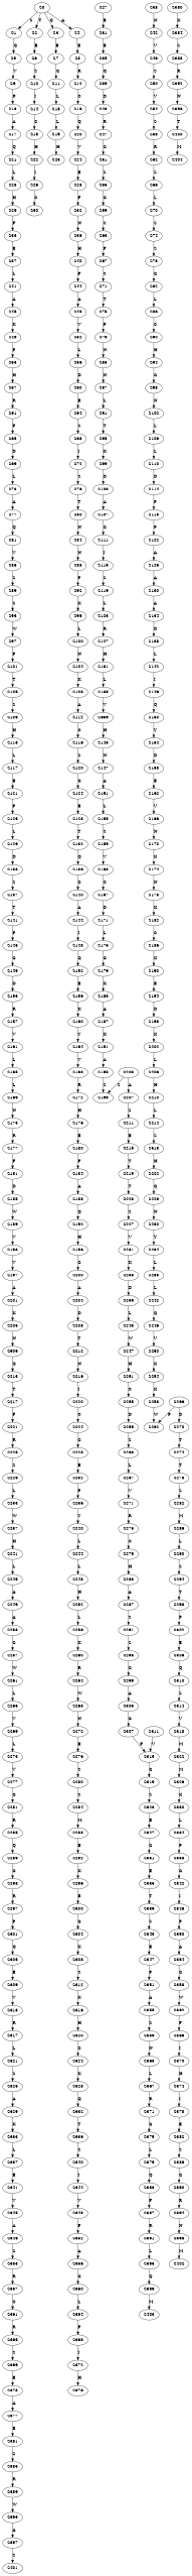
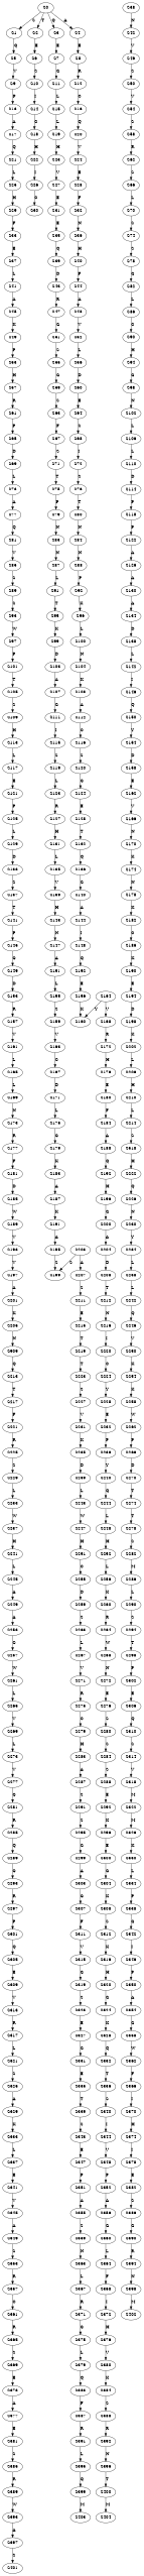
  strict digraph {
    S0
    S1
    S2
    S3
    S4
    S5
    S6
    S7
    S8
    S9
    S10
    S11
    S12
    S13
    S14
    S15
    S16
    S17
    S18
    S19
    S20
    S21
    S22
    S23
    S24
    S25
    S26
    S27
    S28
    S29
    S30
    S31
    S32
    S33
    S35
    S36
    S37
    S39
    S40
    S41
    S38
    S42
    S43
    S44
    S45
    S46
    S47
    S48
    S49
    S50
    S51
    S52
    S53
    S54
    S55
    S56
    S57
    S58
    S59
    S60
    S61
    S62
    S63
    S64
    S65
    S66
    S67
    S68
    S69
    S70
    S71
    S72
    S73
    S74
    S75
    S76
    S77
    S78
    S79
    S80
    S81
    S82
    S83
    S84
    S85
    S86
    S87
    S88
    S89
    S90
    S91
    S92
    S93
    S94
    S95
    S96
    S97
    S98
    S99
    S100
    S101
    S102
    S103
    S104
    S105
    S106
    S107
    S108
    S109
    S110
    S111
    S112
    S113
    S114
    S115
    S116
    S117
    S118
    S119
    S120
    S121
    S122
    S123
    S124
    S125
    S126
    S127
    S128
    S129
    S130
    S131
    S132
    S133
    S134
    S135
    S136
    S137
    S138
-   S139 [label=S639]
+   S139
    S140
    S141
    S142
    S143
    S144
    S145
    S146
    S147
    S148
    S149
    S150
    S151
    S152
    S153
    S154
    S155
    S156
    S157
    S158
    S159
    S160
    S161
    S162
    S163
    S164
    S165
    S166
    S167
    S168
    S169
    S170
    S171
    S172
    S173
    S174
    S175
    S176
    S177
    S178
    S179
    S180
    S181
    S182
    S183
    S184
    S185
    S186
    S187
    S188
    S189
    S190
    S191
    S192
    S193
    S194
    S195
    S196
    S197
    S198
    S199
    S200
    S201
    S202
    S204
    S205
    S206
    S203
    S207
    S208
    n209 [label=S909]
    S210
    S211
    S212
    S213
    S214
    S215
    S216
    S217
    n218 [label=S518]
    S219
    S220
    S221
    S222
    S223
    S224
    S225
    S226
    S227
    S228
    S229
    S230
    S231
    S232
    S233
    S234
    S235
    S236
    S237
    S238
    S239
    S240
    S241
    S242
    S243
    S244
    S245
    S246
    S247
    S248
    S249
    S250
    S251
    S252
    S253
    S254
    S255
    S256
    S257
    S258
    S259
    S260
    S261
    S262
    S263
    S264
    S265
    S266
    S267
    S268
    S269
    S270
    S271
    S272
    S273
    S274
    S275
    S276
    S277
    S278
    S279
    S280
    S281
    S282
    S283
    S284
    S285
    S286
    S287
    S288
    S289
    S290
    S291
    S292
    S293
    S294
    S295
    S296
    S297
    S298
    S299
    S300
    S301
    S302
    S303
    S304
    S305
    S306
    S307
    S308
    S309
    S310
    S311
    S312
    S313
    S314
    S315
    S316
    S317
    S318
    S319
    S320
    S321
    S322
    S323
    S324
    S325
    S326
    S327
    S328
    S329
    S330
    S331
    S332
    S333
    S334
    S335
    S336
    S337
    S338
    S339
    S340
    S341
    S342
    S343
    S344
    S345
    S346
    S347
    S348
    S349
    S350
    S351
    S352
    S353
    S354
    S355
    S356
    S357
    S358
    S359
    S360
    S361
    S362
    S363
    S364
    S365
    S366
    S367
    S368
    S369
    S370
    S371
    S372
    S373
    S374
    S375
    S376
    S377
    S378
    S379
    S380
    S381
    S382
    S383
    S384
    S385
    S386
    S387
    S388
    S389
    S390
    S391
    S392
    S393
    S394
    S395
    S396
    S397
    S398
    S399
    S400
    S401
    S402
    S403
    S404
    S0 -> S1 [label=S]
    S0 -> S2 [label=T]
    S0 -> S3 [label=Q]
    S0 -> S4 [label=A]
    S1 -> S5 [label=Q]
    S2 -> S6 [label=E]
    S3 -> S7 [label=E]
    S4 -> S8 [label=E]
    S5 -> S9 [label=V]
    S6 -> S10 [label=S]
    S7 -> S11 [label=G]
    S8 -> S12 [label=R]
    S9 -> S13 [label=P]
    S10 -> S14 [label=I]
    S11 -> S15 [label=L]
    S12 -> S16 [label=C]
    S13 -> S17 [label=A]
    S14 -> S18 [label=C]
    S15 -> S19 [label=L]
    S16 -> S20 [label=Q]
    S17 -> S21 [label=Q]
    S18 -> S22 [label=H]
    S19 -> S23 [label=H]
    S20 -> S24 [label=V]
    S21 -> S25 [label=L]
    S22 -> S26 [label=I]
+   S23 -> S27 [label=V]
    S24 -> S28 [label=E]
    S25 -> S29 [label=H]
    S26 -> S30 [label=C]
    S27 -> S31 [label=E]
    S28 -> S32 [label=F]
    S29 -> S33 [label=F]
    S31 -> S35 [label=E]
    S32 -> S36 [label=N]
    S33 -> S37 [label=E]
    S35 -> S39 [label=Q]
    S36 -> S40 [label=H]
    S37 -> S41 [label=L]
    S39 -> S43 [label=D]
    S40 -> S44 [label=F]
    S41 -> S45 [label=A]
    S38 -> S42 [label=N]
    S42 -> S46 [label=V]
    S43 -> S47 [label=R]
    S44 -> S48 [label=A]
    S45 -> S49 [label=K]
    S46 -> S50 [label=S]
    S47 -> S51 [label=G]
    S48 -> S52 [label=V]
    S49 -> S53 [label=P]
    S50 -> S54 [label=V]
    S51 -> S55 [label=S]
    S52 -> S56 [label=L]
    S53 -> S57 [label=H]
    S54 -> S58 [label=S]
    S55 -> S59 [label=G]
    S56 -> S60 [label=D]
    S57 -> S61 [label=R]
    S58 -> S62 [label=R]
    S59 -> S63 [label=S]
    S60 -> S64 [label=E]
    S61 -> S65 [label=P]
    S62 -> S66 [label=S]
    S63 -> S67 [label=F]
    S64 -> S68 [label=S]
    S65 -> S69 [label=D]
    S66 -> S70 [label=L]
    S67 -> S71 [label=S]
    S68 -> S72 [label=I]
    S69 -> S73 [label=L]
    S70 -> S74 [label=S]
    S71 -> S75 [label=T]
    S72 -> S76 [label=S]
    S73 -> S77 [label=A]
    S74 -> S78 [label=S]
    S75 -> S79 [label=P]
    S76 -> S80 [label=T]
    S77 -> S81 [label=Q]
    S78 -> S82 [label=G]
    S79 -> S83 [label=N]
    S80 -> S84 [label=N]
    S81 -> S85 [label=V]
    S82 -> S86 [label=L]
    S83 -> S87 [label=N]
    S84 -> S88 [label=N]
    S85 -> S89 [label=S]
    S86 -> S90 [label=C]
    S87 -> S91 [label=L]
    S88 -> S92 [label=P]
    S89 -> S93 [label=S]
    S90 -> S94 [label=H]
    S91 -> S95 [label=T]
    S92 -> S96 [label=K]
    S93 -> S97 [label=W]
    S94 -> S98 [label=G]
    S95 -> S99 [label=K]
    S96 -> S100 [label=L]
    S97 -> S101 [label=P]
    S98 -> S102 [label=N]
    S99 -> S103 [label=D]
    S100 -> S104 [label=N]
    S101 -> S105 [label=T]
    S102 -> S106 [label=L]
    S103 -> S107 [label=A]
    S104 -> S108 [label=K]
    S105 -> S109 [label=S]
    S106 -> S110 [label=L]
    S107 -> S111 [label=G]
    S108 -> S112 [label=A]
    S109 -> S113 [label=H]
    S110 -> S114 [label=D]
    S111 -> S115 [label=I]
    S112 -> S116 [label=C]
    S113 -> S117 [label=L]
    S114 -> S118 [label=P]
    S115 -> S119 [label=S]
    S116 -> S120 [label=S]
    S117 -> S121 [label=E]
    S118 -> S122 [label=P]
    S119 -> S123 [label=L]
    S120 -> S124 [label=G]
    S121 -> S125 [label=P]
    S122 -> S126 [label=A]
    S123 -> S127 [label=R]
    S124 -> S128 [label=E]
    S125 -> S129 [label=L]
    S126 -> S130 [label=A]
    S127 -> S131 [label=H]
    S128 -> S132 [label=T]
    S129 -> S133 [label=D]
    S130 -> S134 [label=A]
    S131 -> S135 [label=L]
    S132 -> S136 [label=Q]
    S133 -> S137 [label=S]
    S134 -> S138 [label=D]
    S135 -> S139 [label=V]
    S136 -> S140 [label=G]
    S137 -> S141 [label=T]
    S138 -> S142 [label=L]
    S139 -> S143 [label=H]
    S140 -> S144 [label=A]
    S141 -> S145 [label=P]
    S142 -> S146 [label=I]
    S143 -> S147 [label=N]
    S144 -> S148 [label=I]
    S145 -> S149 [label=G]
    S146 -> S150 [label=Q]
    S147 -> S151 [label=A]
    S148 -> S152 [label=Q]
    S149 -> S153 [label=D]
    S150 -> S154 [label=Y]
    S151 -> S155 [label=L]
    S152 -> S156 [label=E]
    S153 -> S157 [label=R]
    S154 -> S158 [label=D]
    S155 -> S159 [label=S]
    S156 -> S160 [label=K]
    S157 -> S161 [label=V]
    S158 -> S162 [label=E]
    S159 -> S163 [label=V]
-   S160 -> S164 [label=Y]
+   S164 -> S160 [label=Y]
    S161 -> S165 [label=L]
    S162 -> S166 [label=V]
    S163 -> S167 [label=C]
    S164 -> S168 [label=V]
    S165 -> S169 [label=L]
    S166 -> S170 [label=N]
    S167 -> S171 [label=D]
    S168 -> S172 [label=R]
    S169 -> S173 [label=N]
    S170 -> S174 [label=K]
    S171 -> S175 [label=L]
    S172 -> S176 [label=H]
    S173 -> S177 [label=R]
    S174 -> S178 [label=N]
    S175 -> S179 [label=G]
    S176 -> S180 [label=E]
    S177 -> S181 [label=F]
    S178 -> S182 [label=K]
    S179 -> S183 [label=K]
    S180 -> S184 [label=F]
    S181 -> S185 [label=D]
    S182 -> S186 [label=C]
    S183 -> S187 [label=A]
    S184 -> S188 [label=A]
    S185 -> S189 [label=W]
    S186 -> S190 [label=K]
    S187 -> S191 [label=K]
    S188 -> S192 [label=Q]
    S189 -> S193 [label=V]
    S190 -> S194 [label=E]
    S191 -> S195 [label=A]
    S192 -> S196 [label=H]
    S193 -> S197 [label=V]
    S194 -> S198 [label=D]
    S195 -> S199 [label=S]
    S196 -> S200 [label=G]
    S197 -> S201 [label=A]
    S198 -> S202 [label=K]
    S200 -> S204 [label=A]
    S201 -> S205 [label=K]
    S202 -> S206 [label=L]
    S204 -> S208 [label=D]
    S205 -> n209 [label=N]
    S206 -> S210 [label=H]
    S203 -> S199 [label=S]
    S203 -> S207 [label=A]
    S207 -> S211 [label=S]
    S208 -> S212 [label=T]
    n209 -> S213 [label=Q]
    S210 -> S214 [label=L]
    S211 -> S215 [label=E]
    S212 -> S216 [label=N]
    S213 -> S217 [label=T]
    S214 -> n218 [label=S]
    S215 -> S219 [label=T]
    S216 -> S220 [label=I]
    S217 -> S221 [label=F]
    n218 -> S222 [label=H]
    S219 -> S223 [label=T]
    S220 -> S224 [label=C]
    S221 -> S225 [label=R]
    S222 -> S226 [label=Q]
    S223 -> S227 [label=S]
-   S224 -> S228 [label=G]
+   S224 -> S228 [label=Y]
    S225 -> S229 [label=S]
    S226 -> S230 [label=N]
    S227 -> S231 [label=V]
    S228 -> S232 [label=E]
    S229 -> S233 [label=L]
    S230 -> S234 [label=Y]
    S231 -> S235 [label=K]
    S232 -> S236 [label=P]
    S233 -> S237 [label=W]
    S234 -> S238 [label=L]
    S235 -> S239 [label=D]
    S236 -> S240 [label=Y]
    S237 -> S241 [label=H]
    S238 -> S242 [label=L]
    S239 -> S243 [label=L]
-   S240 -> S244 [label=L]
+   S240 -> S244 [label=Q]
    S241 -> S245 [label=L]
    S242 -> S246 [label=Q]
    S243 -> S247 [label=W]
    S244 -> S248 [label=L]
    S245 -> S249 [label=A]
    S246 -> S250 [label=V]
    S247 -> S251 [label=H]
    S248 -> S252 [label=H]
    S249 -> S253 [label=A]
    S250 -> S254 [label=K]
    S251 -> S255 [label=C]
    S252 -> S256 [label=L]
    S253 -> S257 [label=G]
    S254 -> S258 [label=K]
    S255 -> S259 [label=D]
    S256 -> S260 [label=K]
    S257 -> S261 [label=W]
    S258 -> S262 [label=W]
    S259 -> S263 [label=S]
    S260 -> S264 [label=R]
    S261 -> S265 [label=L]
-   S266 -> S262 [label=P]
+   S262 -> S266 [label=P]
    S263 -> S267 [label=L]
    S264 -> S268 [label=W]
    S265 -> S269 [label=V]
    S266 -> S270 [label=D]
    S267 -> S271 [label=V]
    S268 -> S272 [label=N]
    S269 -> S273 [label=L]
    S270 -> S274 [label=T]
    S271 -> S275 [label=R]
    S272 -> S276 [label=E]
    S273 -> S277 [label=V]
    S274 -> S278 [label=T]
    S275 -> S279 [label=C]
    S276 -> S280 [label=S]
    S277 -> S281 [label=G]
    S278 -> S282 [label=S]
    S279 -> S283 [label=H]
    S280 -> S284 [label=S]
    S281 -> S285 [label=R]
    S282 -> S286 [label=M]
    S283 -> S287 [label=A]
-   S284 -> S288 [label=M]
+   S284 -> S288 [label=S]
    S285 -> S289 [label=Q]
    S286 -> S290 [label=L]
    S287 -> S291 [label=S]
    S288 -> S292 [label=E]
    S289 -> S293 [label=G]
    S290 -> S294 [label=S]
    S291 -> S295 [label=S]
    S292 -> S296 [label=K]
    S293 -> S297 [label=R]
    S294 -> S298 [label=T]
    S295 -> S299 [label=G]
    S296 -> S300 [label=E]
    S297 -> S301 [label=P]
    S298 -> S302 [label=P]
    S299 -> S303 [label=A]
    S300 -> S304 [label=G]
    S301 -> S305 [label=Q]
    S302 -> S306 [label=E]
    S303 -> S307 [label=G]
    S304 -> S308 [label=K]
    S305 -> S309 [label=E]
    S306 -> S310 [label=Q]
-   S307 -> S315 [label=F]
+   S307 -> S311 [label=F]
    S308 -> S312 [label=S]
    S309 -> S313 [label=V]
    S310 -> S314 [label=S]
    S311 -> S315 [label=V]
    S312 -> S316 [label=K]
    S313 -> S317 [label=R]
    S314 -> S318 [label=V]
    S315 -> S319 [label=G]
    S316 -> S320 [label=H]
    S317 -> S321 [label=L]
    S318 -> S322 [label=M]
    S319 -> S323 [label=S]
    S320 -> S324 [label=G]
    S321 -> S325 [label=S]
    S322 -> S326 [label=M]
    S323 -> S327 [label=E]
    S324 -> S328 [label=K]
    S325 -> S329 [label=A]
    S326 -> S330 [label=K]
    S327 -> S331 [label=G]
    S328 -> S332 [label=Q]
    S329 -> S333 [label=K]
    S330 -> S334 [label=L]
    S331 -> S335 [label=E]
    S332 -> S336 [label=T]
    S333 -> S337 [label=L]
    S334 -> S338 [label=P]
    S335 -> S339 [label=T]
    S336 -> S340 [label=S]
    S337 -> S341 [label=E]
    S338 -> S342 [label=G]
    S339 -> S343 [label=S]
    S340 -> S344 [label=I]
    S341 -> S345 [label=V]
    S342 -> S346 [label=I]
    S343 -> S347 [label=E]
    S344 -> S348 [label=V]
    S345 -> S349 [label=A]
    S346 -> S350 [label=P]
    S347 -> S351 [label=P]
    S348 -> S352 [label=P]
    S349 -> S353 [label=S]
    S350 -> S354 [label=A]
    S351 -> S355 [label=A]
    S352 -> S356 [label=A]
    S353 -> S357 [label=R]
    S354 -> S358 [label=G]
    S355 -> S359 [label=S]
    S356 -> S360 [label=G]
    S357 -> S361 [label=C]
    S358 -> S362 [label=W]
    S359 -> S363 [label=N]
    S360 -> S364 [label=L]
    S361 -> S365 [label=R]
    S362 -> S366 [label=F]
    S363 -> S367 [label=L]
    S364 -> S368 [label=F]
    S365 -> S369 [label=S]
    S366 -> S370 [label=I]
    S367 -> S371 [label=R]
    S368 -> S372 [label=I]
    S369 -> S373 [label=E]
    S370 -> S374 [label=H]
    S371 -> S375 [label=G]
    S372 -> S376 [label=H]
    S373 -> S377 [label=A]
    S374 -> S378 [label=I]
    S375 -> S379 [label=L]
+   S376 -> S380 [label=V]
    S377 -> S381 [label=E]
    S378 -> S382 [label=E]
    S379 -> S383 [label=Q]
    S380 -> S384 [label=K]
    S381 -> S385 [label=S]
    S382 -> S386 [label=S]
    S383 -> S387 [label=F]
    S384 -> S388 [label=S]
    S385 -> S389 [label=R]
    S386 -> S390 [label=G]
    S387 -> S391 [label=R]
    S388 -> S392 [label=R]
    S389 -> S393 [label=W]
    S390 -> S394 [label=R]
    S391 -> S395 [label=L]
    S392 -> S396 [label=N]
    S393 -> S397 [label=A]
    S394 -> S398 [label=N]
    S395 -> S399 [label=Q]
    S396 -> S400 [label=T]
    S397 -> S401 [label=S]
    S398 -> S402 [label=M]
    S399 -> S403 [label=M]
    S400 -> S404 [label=M]
  }
